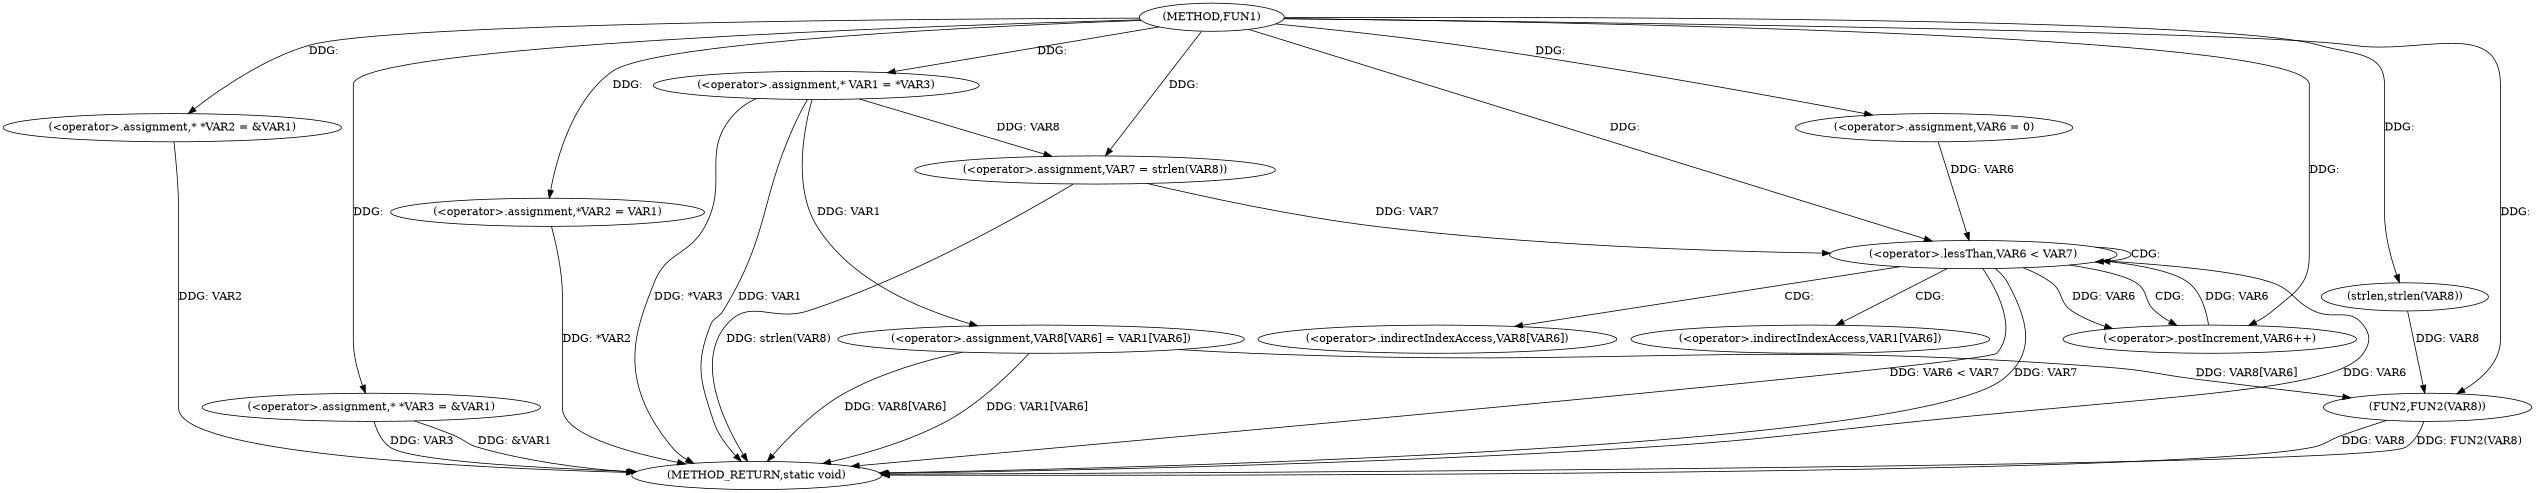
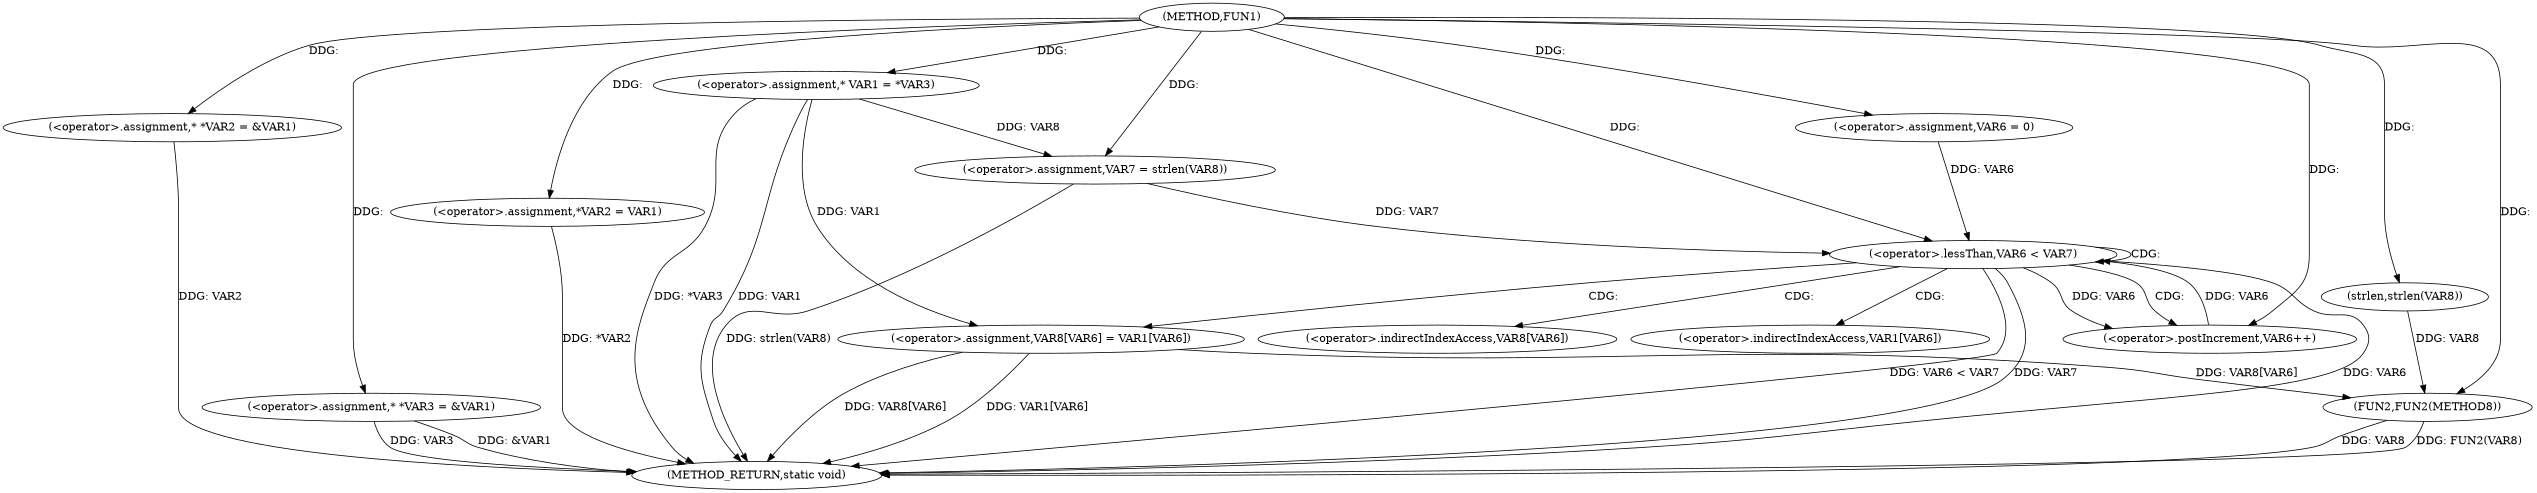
  digraph {
    n1 [label="(METHOD,FUN1)"]
    n2 [label="(<operator>.assignment,* *VAR2 = &VAR1)"]
    n3 [label="(<operator>.assignment,* *VAR3 = &VAR1)"]
    n4 [label="(<operator>.assignment,*VAR2 = VAR1)"]
    n5 [label="(<operator>.assignment,* VAR1 = *VAR3)"]
    n6 [label="(<operator>.assignment,VAR7 = strlen(VAR8))"]
    n7 [label="(strlen,strlen(VAR8))"]
    n8 [label="(<operator>.assignment,VAR6 = 0)"]
    n9 [label="(<operator>.lessThan,VAR6 < VAR7)"]
    n10 [label="(<operator>.postIncrement,VAR6++)"]
-   n11 [label="(FUN2,FUN2(VAR8))"]
+   n11 [label="(FUN2,FUN2(METHOD8))"]
    n12 [label="(METHOD_RETURN,static void)"]
    n13 [label="(<operator>.assignment,VAR8[VAR6] = VAR1[VAR6])"]
    n14 [label="(<operator>.indirectIndexAccess,VAR8[VAR6])"]
    n15 [label="(<operator>.indirectIndexAccess,VAR1[VAR6])"]
    n1 -> n2 [label="DDG: "]
    n1 -> n3 [label="DDG: "]
    n1 -> n4 [label="DDG: "]
    n1 -> n5 [label="DDG: "]
    n1 -> n6 [label="DDG: "]
    n1 -> n7 [label="DDG: "]
    n1 -> n8 [label="DDG: "]
    n1 -> n9 [label="DDG: "]
    n1 -> n10 [label="DDG: "]
    n1 -> n11 [label="DDG: "]
    n2 -> n12 [label="DDG: VAR2"]
    n3 -> n12 [label="DDG: VAR3"]
    n3 -> n12 [label="DDG: &VAR1"]
    n4 -> n12 [label="DDG: *VAR2"]
    n5 -> n6 [label="DDG: VAR8"]
    n5 -> n12 [label="DDG: *VAR3"]
    n5 -> n12 [label="DDG: VAR1"]
    n5 -> n13 [label="DDG: VAR1"]
    n6 -> n9 [label="DDG: VAR7"]
    n6 -> n12 [label="DDG: strlen(VAR8)"]
    n7 -> n11 [label="DDG: VAR8"]
    n8 -> n9 [label="DDG: VAR6"]
    n9 -> n9 [label="CDG: "]
    n9 -> n10 [label="DDG: VAR6"]
    n9 -> n10 [label="CDG: "]
    n9 -> n12 [label="DDG: VAR6 < VAR7"]
    n9 -> n12 [label="DDG: VAR7"]
    n9 -> n12 [label="DDG: VAR6"]
+   n9 -> n13 [label="CDG: "]
    n9 -> n14 [label="CDG: "]
    n9 -> n15 [label="CDG: "]
    n10 -> n9 [label="DDG: VAR6"]
    n11 -> n12 [label="DDG: VAR8"]
    n11 -> n12 [label="DDG: FUN2(VAR8)"]
    n13 -> n11 [label="DDG: VAR8[VAR6]"]
    n13 -> n12 [label="DDG: VAR8[VAR6]"]
    n13 -> n12 [label="DDG: VAR1[VAR6]"]
  }
